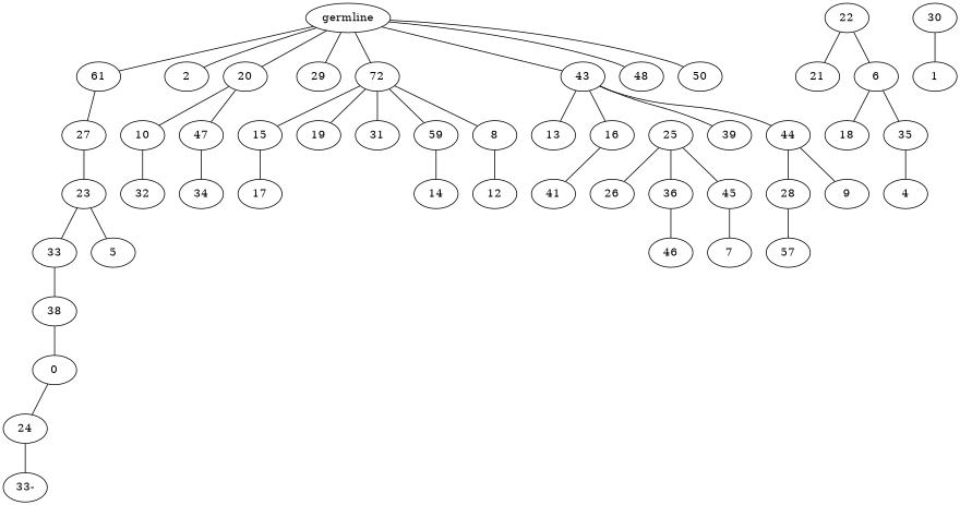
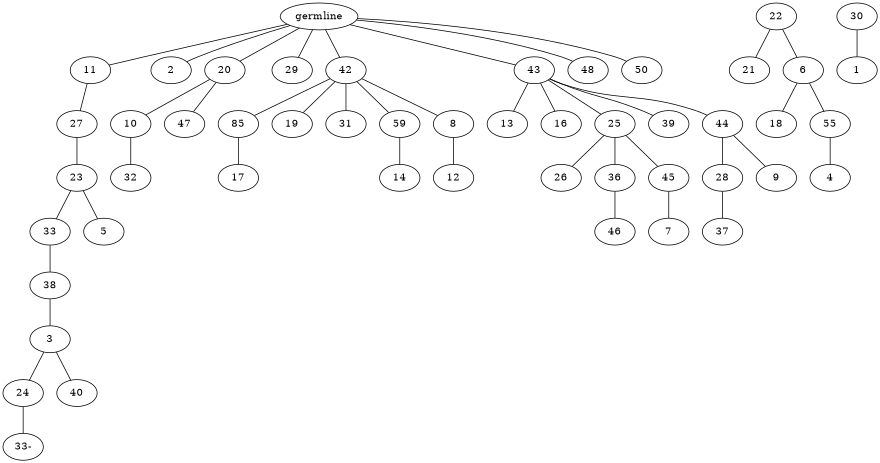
  graph {
    n1 [label=germline]
-   n2 [label=61]
+   n2 [label=11]
    n3 [label=2]
    n4 [label=20]
    n5 [label=29]
-   n6 [label=72]
+   n6 [label=42]
    n7 [label=43]
    n8 [label=48]
    n9 [label=50]
    n10 [label=27]
    n11 [label=10]
    n12 [label=47]
-   n13 [label=15]
+   n13 [label=85]
    n14 [label=19]
    n15 [label=31]
    n16 [label=59]
    n17 [label=8]
    n18 [label=13]
    n19 [label=16]
    n20 [label=25]
    n21 [label=39]
    n22 [label=44]
    n23 [label=23]
    n24 [label=33]
    n25 [label=5]
    n26 [label=38]
-   n27 [label=0]
+   n27 [label=3]
    n28 [label=24]
+   n29 [label=40]
    n30 [label="33-"]
    n31 [label=32]
-   n32 [label=34]
    n33 [label=17]
    n34 [label=22]
    n35 [label=21]
    n36 [label=6]
    n37 [label=14]
    n38 [label=12]
    n39 [label=30]
    n40 [label=1]
    n41 [label=18]
-   n42 [label=35]
+   n42 [label=55]
    n43 [label=4]
-   n44 [label=41]
    n45 [label=26]
    n46 [label=36]
    n47 [label=45]
    n48 [label=28]
    n49 [label=9]
    n50 [label=46]
    n51 [label=7]
-   n52 [label=57]
+   n52 [label=37]
    n1 -- n2
    n1 -- n3
    n1 -- n4
    n1 -- n5
    n1 -- n6
    n1 -- n7
    n1 -- n8
    n1 -- n9
    n2 -- n10
    n4 -- n11
    n4 -- n12
    n6 -- n13
    n6 -- n14
    n6 -- n15
    n6 -- n16
    n6 -- n17
    n7 -- n18
    n7 -- n19
+   n7 -- n20
    n7 -- n21
    n7 -- n22
    n10 -- n23
    n11 -- n31
-   n12 -- n32
    n13 -- n33
    n16 -- n37
    n17 -- n38
-   n19 -- n44
    n20 -- n45
    n20 -- n46
    n20 -- n47
    n22 -- n48
    n22 -- n49
    n23 -- n24
    n23 -- n25
    n24 -- n26
    n26 -- n27
    n27 -- n28
+   n27 -- n29
    n28 -- n30
    n34 -- n35
    n34 -- n36
    n36 -- n41
    n36 -- n42
    n39 -- n40
    n42 -- n43
    n46 -- n50
    n47 -- n51
    n48 -- n52
  }
